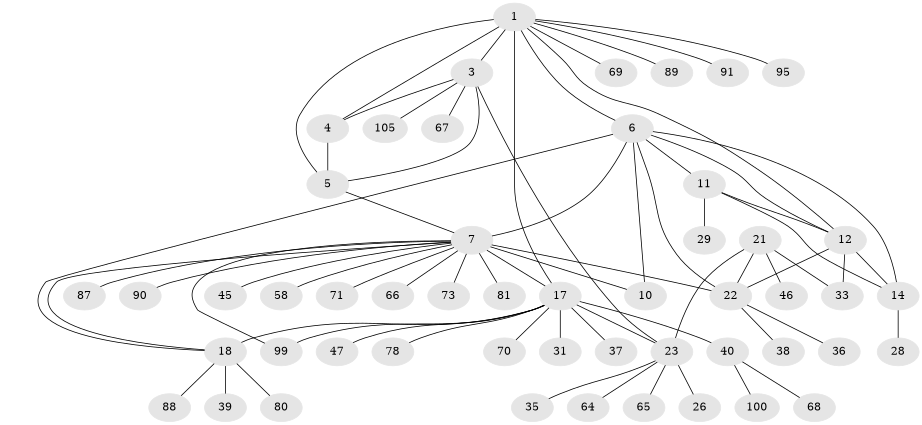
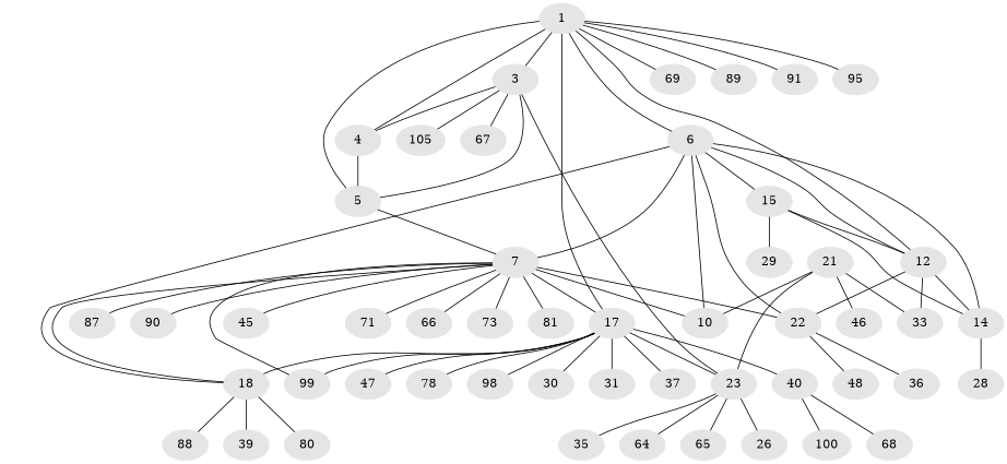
  graph {
    node [color=gray90 style=filled]
    1 [super="+54+2"]
    3
    4 [super="+82+109+32"]
    5 [super="+77"]
    6 [super="+15"]
    12 [super="+51+13+86+101"]
    17 [super="+20+19"]
    69
    89
    91
    n11 [label=95]
    105
    23 [super="+25+60"]
    67 [super="+84"]
    7 [super="+8"]
    10 [super="+50+41+104+107+71+44"]
-   11
+   11 [label=15]
    14 [super="+55+76+79+103"]
    18
    22 [super="+24"]
    33
    99
-   30 [label=70]
+   30
    31
    37 [super="+63"]
    40
    n27 [label=47 super="+72"]
    78
+   98
    26 [super="+34"]
    35
    64
    65
    45 [super="+75"]
-   58
    n36 [label=71]
    66
    73 [super="+110"]
    81
    87
    90
    29
    28 [super="+62"]
    39
    80
    88
    36
-   38
+   38 [label=48]
    68
    100
    21 [super="+47+74"]
    46
    1 -- 3 [weight=2]
    1 -- 4 [weight=2]
    1 -- 5 [weight=2]
    1 -- 6
    1 -- 12
    1 -- 17
    1 -- 69
    1 -- 89
    1 -- 91
    1 -- n11
    3 -- 4
    3 -- 5
    3 -- 105
    3 -- 23
    3 -- 67
    4 -- 5
    5 -- 7
    6 -- 12 [weight=2]
    6 -- 7 [weight=3]
    6 -- 10
    6 -- 11
    6 -- 14
    6 -- 18
    6 -- 22
    12 -- 14 [weight=2]
    12 -- 22
    12 -- 33
    17 -- 23 [weight=2]
    17 -- 18 [weight=3]
    17 -- 99
    17 -- 30
    17 -- 31
    17 -- 37
    17 -- 40
    17 -- n27
    17 -- 78
+   17 -- 98
    23 -- 26
    23 -- 35
    23 -- 64
    23 -- 65
    7 -- 17 [weight=3]
    7 -- 10 [weight=3]
    7 -- 18
    7 -- 22
    7 -- 99
    7 -- 45
-   7 -- 58
    7 -- n36
    7 -- 66
    7 -- 73
    7 -- 81
    7 -- 87
    7 -- 90
    11 -- 12 [weight=2]
    11 -- 14
    11 -- 29
    14 -- 28
    18 -- 39
    18 -- 80
    18 -- 88
    22 -- 36
    22 -- 38
    40 -- 68
    40 -- 100
    21 -- 23 [weight=2]
-   21 -- 22 [weight=2]
+   21 -- 10 [weight=2]
    21 -- 33
    21 -- 46
  }
